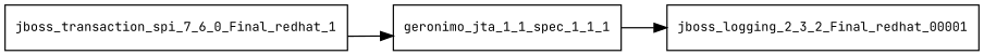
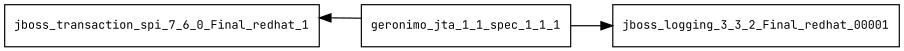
  digraph {
    fontname="JetBrains Mono"
    rankdir=LR
    node [fontname="JetBrains Mono" fontsize=10.0 shape=box]
    edge [fontname="JetBrains Mono"]
    jboss_transaction_spi_7_6_0_Final_redhat_1
    geronimo_jta_1_1_spec_1_1_1
-   jboss_logging_3_3_2_Final_redhat_00001 [label=jboss_logging_2_3_2_Final_redhat_00001]
-   jboss_transaction_spi_7_6_0_Final_redhat_1 -> geronimo_jta_1_1_spec_1_1_1
+   jboss_logging_3_3_2_Final_redhat_00001
+   geronimo_jta_1_1_spec_1_1_1 -> jboss_transaction_spi_7_6_0_Final_redhat_1
    geronimo_jta_1_1_spec_1_1_1 -> jboss_logging_3_3_2_Final_redhat_00001
  }
